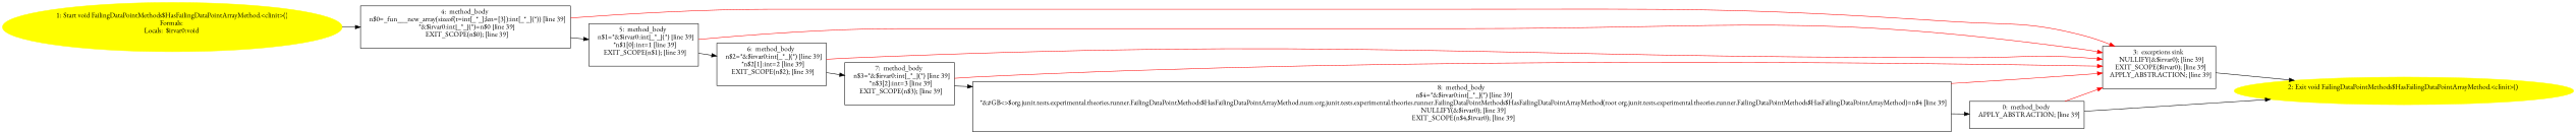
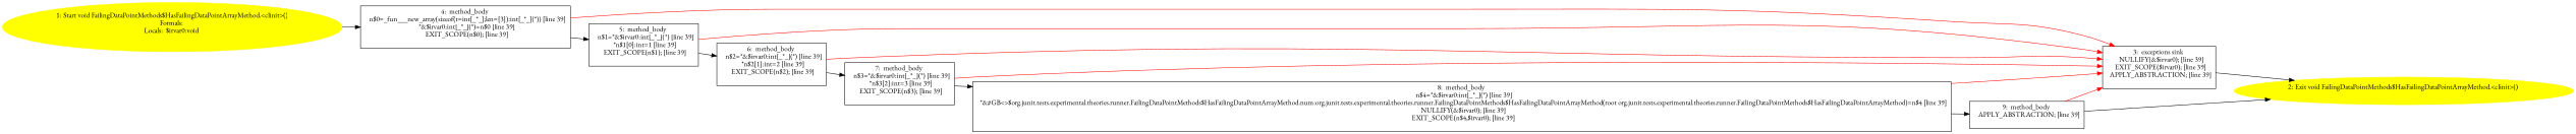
  digraph {
    rankdir=LR
    fontname="EB Garamond"
    node [fontname="EB Garamond" shape=box]
    edge [fontname="EB Garamond"]
    n1 [color=yellow label="1: Start void FailingDataPointMethods$HasFailingDataPointArrayMethod.<clinit>()\nFormals: \nLocals:  $irvar0:void \n  " style=filled shape=""]
    n2 [label="4:  method_body \n   n$0=_fun___new_array(sizeof(t=int[_*_];len=[3]):int[_*_](*)) [line 39]\n  *&$irvar0:int[_*_](*)=n$0 [line 39]\n  EXIT_SCOPE(n$0); [line 39]\n "]
    n3 [label="3:  exceptions sink \n   NULLIFY(&$irvar0); [line 39]\n  EXIT_SCOPE($irvar0); [line 39]\n  APPLY_ABSTRACTION; [line 39]\n "]
    n4 [label="5:  method_body \n   n$1=*&$irvar0:int[_*_](*) [line 39]\n  *n$1[0]:int=1 [line 39]\n  EXIT_SCOPE(n$1); [line 39]\n "]
    n5 [color=yellow label="2: Exit void FailingDataPointMethods$HasFailingDataPointArrayMethod.<clinit>() \n  " style=filled shape=""]
    n6 [label="6:  method_body \n   n$2=*&$irvar0:int[_*_](*) [line 39]\n  *n$2[1]:int=2 [line 39]\n  EXIT_SCOPE(n$2); [line 39]\n "]
    n7 [label="7:  method_body \n   n$3=*&$irvar0:int[_*_](*) [line 39]\n  *n$3[2]:int=3 [line 39]\n  EXIT_SCOPE(n$3); [line 39]\n "]
    n8 [label="8:  method_body \n   n$4=*&$irvar0:int[_*_](*) [line 39]\n  *&#GB<>$org.junit.tests.experimental.theories.runner.FailingDataPointMethods$HasFailingDataPointArrayMethod.num:org.junit.tests.experimental.theories.runner.FailingDataPointMethods$HasFailingDataPointArrayMethod(root org.junit.tests.experimental.theories.runner.FailingDataPointMethods$HasFailingDataPointArrayMethod)=n$4 [line 39]\n  NULLIFY(&$irvar0); [line 39]\n  EXIT_SCOPE(n$4,$irvar0); [line 39]\n "]
-   n9 [label="0:  method_body \n   APPLY_ABSTRACTION; [line 39]\n "]
+   n9 [label="9:  method_body \n   APPLY_ABSTRACTION; [line 39]\n "]
    n1 -> n2
    n2 -> n3 [color=red]
    n2 -> n4
    n3 -> n5
    n4 -> n3 [color=red]
    n4 -> n6
    n6 -> n3 [color=red]
    n6 -> n7
    n7 -> n3 [color=red]
    n7 -> n8
    n8 -> n3 [color=red]
    n8 -> n9
    n9 -> n3 [color=red]
    n9 -> n5
  }
